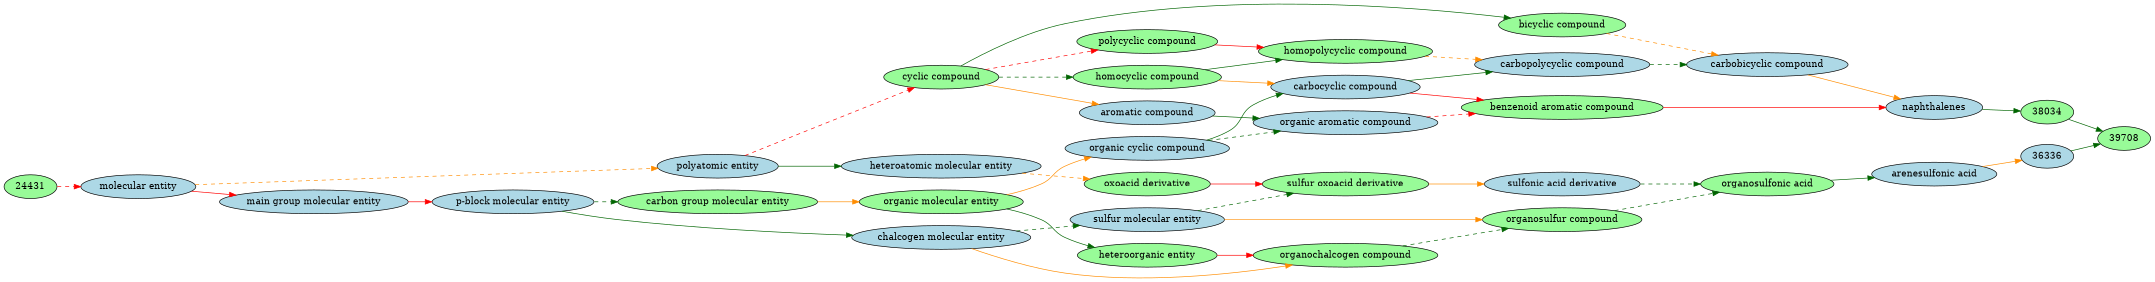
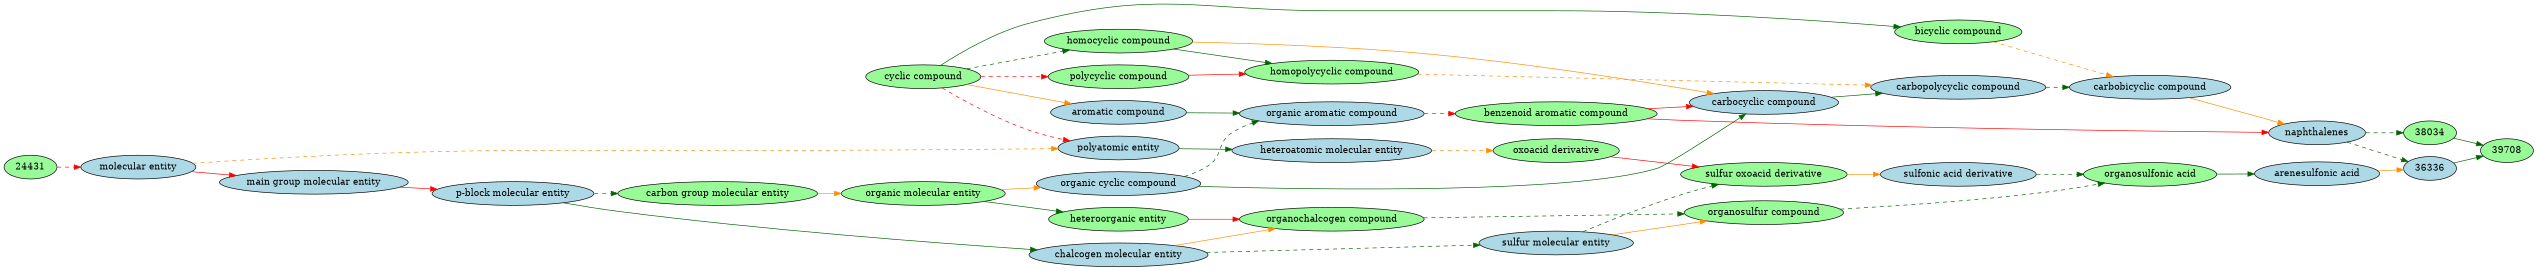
  digraph {
    rankdir=LR
    node [fillcolor=palegreen style=filled]
    edge [color=darkgreen style=solid]
    n1 [label=39708]
    n2 [label=38034]
    n3 [fillcolor=lightblue label=36336]
    n4 [fillcolor=lightblue label=naphthalenes]
    n5 [fillcolor=lightblue label="arenesulfonic acid"]
    n6 [fillcolor=lightblue label="carbobicyclic compound"]
    n7 [label="benzenoid aromatic compound"]
    n8 [label="organosulfonic acid"]
    n9 [fillcolor=lightblue label="carbopolycyclic compound"]
    n10 [label="bicyclic compound"]
    n11 [fillcolor=lightblue label="organic aromatic compound"]
    n12 [fillcolor=lightblue label="carbocyclic compound"]
    n13 [fillcolor=lightblue label="sulfonic acid derivative"]
    n14 [label="organosulfur compound"]
    n15 [label="homopolycyclic compound"]
    n16 [label="cyclic compound"]
    n17 [fillcolor=lightblue label="aromatic compound"]
    n18 [label="homocyclic compound"]
    n19 [label="polycyclic compound"]
    n20 [fillcolor=lightblue label="organic cyclic compound"]
    n21 [label="sulfur oxoacid derivative"]
    n22 [label="organochalcogen compound"]
    n23 [fillcolor=lightblue label="sulfur molecular entity"]
    n24 [fillcolor=lightblue label="polyatomic entity"]
    n25 [fillcolor=lightblue label="heteroatomic molecular entity"]
    n26 [label="oxoacid derivative"]
    n27 [label="organic molecular entity"]
    n28 [label="heteroorganic entity"]
    n29 [fillcolor=lightblue label="chalcogen molecular entity"]
    n30 [fillcolor=lightblue label="molecular entity"]
    n31 [fillcolor=lightblue label="main group molecular entity"]
    n32 [fillcolor=lightblue label="p-block molecular entity"]
    n33 [label="carbon group molecular entity"]
    n34 [label=24431]
    n2 -> n1
    n3 -> n1
-   n4 -> n2
+   n4 -> n2 [style=dashed]
+   n4 -> n3 [style=dashed]
    n5 -> n3 [color=darkorange]
    n6 -> n4 [color=darkorange]
    n7 -> n4 [color=red]
    n8 -> n5
    n9 -> n6 [style=dashed]
    n10 -> n6 [color=darkorange style=dashed]
    n11 -> n7 [color=red style=dashed]
-   n12 -> n7 [color=red]
+   n7 -> n12 [color=red]
    n12 -> n9
    n13 -> n8 [style=dashed]
    n14 -> n8 [style=dashed]
    n15 -> n9 [color=darkorange style=dashed]
    n16 -> n10
    n16 -> n17 [color=darkorange]
    n16 -> n18 [style=dashed]
    n16 -> n19 [color=red style=dashed]
    n17 -> n11
    n18 -> n12 [color=darkorange]
    n18 -> n15
    n19 -> n15 [color=red]
    n20 -> n11 [style=dashed]
    n20 -> n12
    n21 -> n13 [color=darkorange]
    n22 -> n14 [style=dashed]
    n23 -> n14 [color=darkorange]
    n23 -> n21 [style=dashed]
-   n24 -> n16 [color=red style=dashed]
+   n16 -> n24 [color=red style=dashed]
    n24 -> n25
    n25 -> n26 [color=darkorange style=dashed]
    n26 -> n21 [color=red]
    n27 -> n20 [color=darkorange]
    n27 -> n28
    n28 -> n22 [color=red]
    n29 -> n22 [color=darkorange]
    n29 -> n23 [style=dashed]
    n30 -> n24 [color=darkorange style=dashed]
    n30 -> n31 [color=red]
    n31 -> n32 [color=red]
    n32 -> n29
    n32 -> n33 [style=dashed]
    n33 -> n27 [color=darkorange]
    n34 -> n30 [color=red style=dashed]
  }
